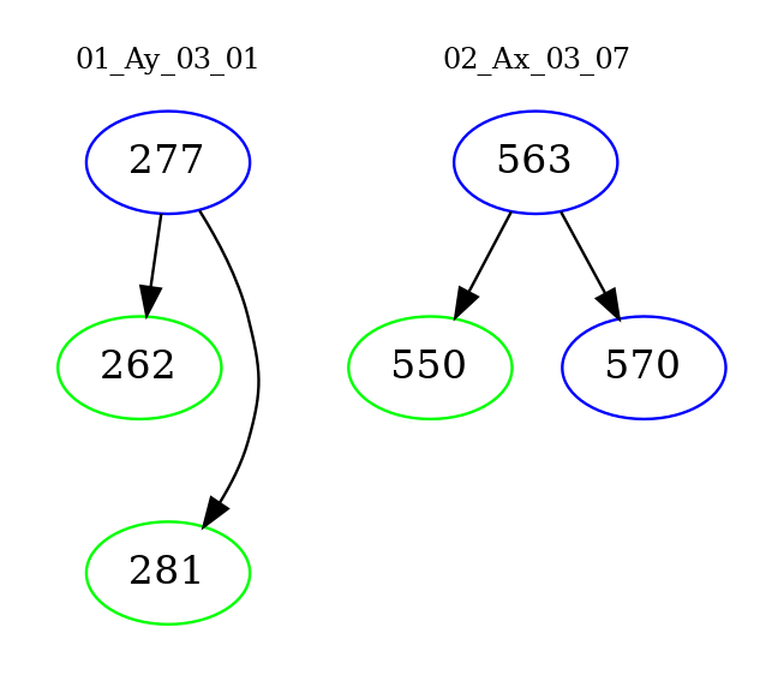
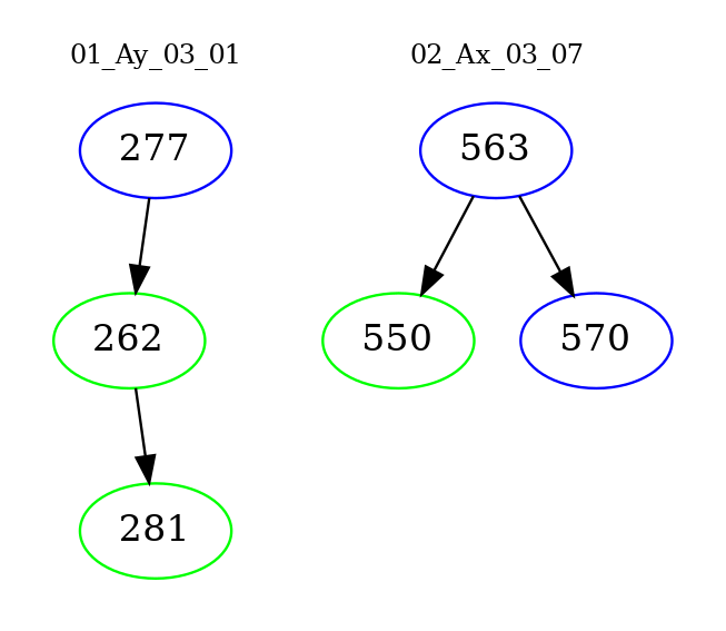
  digraph {
    node [color=blue]
    edge [color=black]
    n1 [label=277]
    n2 [color=green label=262]
    n3 [color=green label=281]
    n4 [label=563]
    n5 [color=green label=550]
    n6 [label=570]
    subgraph cluster_1 {
      color=white
      fontsize=10
      label="01_Ay_03_01"
      n1
      n2
      n3
    }
    subgraph cluster_2 {
      color=white
      fontsize=10
      label="02_Ax_03_07"
      n4
      n5
      n6
    }
    n1 -> n2
-   n1 -> n3
+   n2 -> n3
    n4 -> n5
    n4 -> n6
  }
